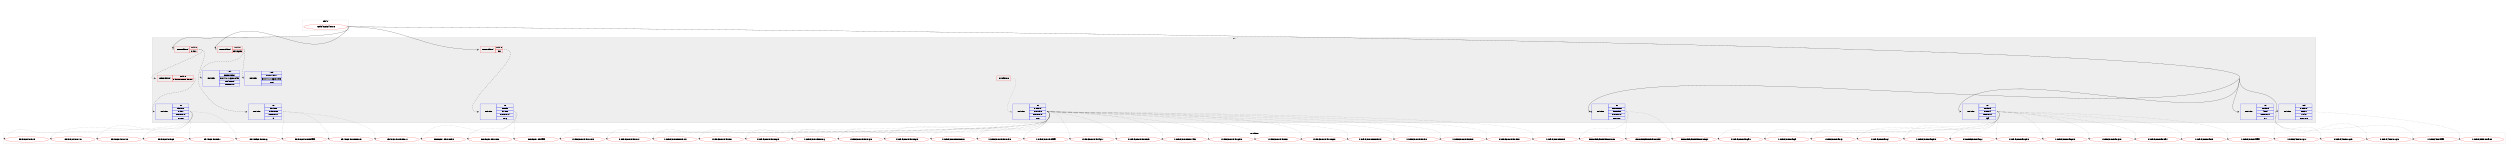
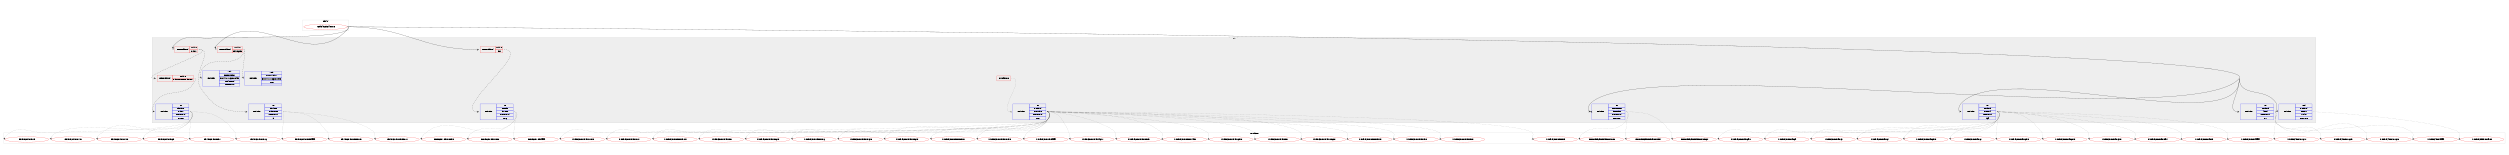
  digraph {
    compound=true
    concentrate=true
    fontname=Helvetica
    fontsize=10
    newrank=true
    rankdir=TB
    ranksep=1.5
    node [color=red fontname=Helvetica fontsize=10]
    edge [arrowhead=vee headport=w style=dotted tailport=e weight=100]
    n1 [label="media-libs/alsa-lib-1.1.3" width=4]
    n2 [color=blue label=<<TABLE BORDER="0" CELLBORDER="1" CELLSPACING="0" CELLPADDING="4" WIDTH="220"><TR><TD ROWSPAN="6" CELLPADDING="30">pack_dep</TD></TR><TR><TD WIDTH="110">no</TD></TR><TR><TD>sys-devel</TD></TR><TR><TD>automake</TD></TR><TR><TD>greaterequal</TD></TR><TR><TD>1.15</TD></TR></TABLE>> shape=none]
    n3 [label=<<TABLE BORDER="0" CELLBORDER="1" CELLSPACING="0" CELLPADDING="4"><TR><TD CELLPADDING="10">any_of_group</TD></TR></TABLE>> shape=none]
    n4 [color=blue label=<<TABLE BORDER="0" CELLBORDER="1" CELLSPACING="0" CELLPADDING="4" WIDTH="220"><TR><TD ROWSPAN="6" CELLPADDING="30">pack_dep</TD></TR><TR><TD WIDTH="110">no</TD></TR><TR><TD>app-doc</TD></TR><TR><TD>doxygen</TD></TR><TR><TD>greaterequal</TD></TR><TR><TD>1.2.6</TD></TR></TABLE>> shape=none]
    n5 [label=<<TABLE BORDER="0" CELLBORDER="1" CELLSPACING="0" CELLPADDING="4"><TR><TD ROWSPAN="3" CELLPADDING="10">use_conditional</TD></TR><TR><TD>positive</TD></TR><TR><TD>doc</TD></TR></TABLE>> shape=none]
    n6 [color=blue label=<<TABLE BORDER="0" CELLBORDER="1" CELLSPACING="0" CELLPADDING="4" WIDTH="220"><TR><TD ROWSPAN="6" CELLPADDING="30">pack_dep</TD></TR><TR><TD WIDTH="110">no</TD></TR><TR><TD>app-portage</TD></TR><TR><TD>elt-patches</TD></TR><TR><TD>greaterequal</TD></TR><TR><TD>20170422</TD></TR></TABLE>> shape=none]
    n7 [color=blue label=<<TABLE BORDER="0" CELLBORDER="1" CELLSPACING="0" CELLPADDING="4" WIDTH="220"><TR><TD ROWSPAN="6" CELLPADDING="30">pack_dep</TD></TR><TR><TD WIDTH="110">no</TD></TR><TR><TD>sys-devel</TD></TR><TR><TD>autoconf</TD></TR><TR><TD>greaterequal</TD></TR><TR><TD>2.69</TD></TR></TABLE>> shape=none]
    n8 [color=blue label=<<TABLE BORDER="0" CELLBORDER="1" CELLSPACING="0" CELLPADDING="4" WIDTH="220"><TR><TD ROWSPAN="6" CELLPADDING="30">pack_dep</TD></TR><TR><TD WIDTH="110">no</TD></TR><TR><TD>sys-devel</TD></TR><TR><TD>libtool</TD></TR><TR><TD>greaterequal</TD></TR><TR><TD>2.4</TD></TR></TABLE>> shape=none]
    n9 [color=blue label=<<TABLE BORDER="0" CELLBORDER="1" CELLSPACING="0" CELLPADDING="4" WIDTH="220"><TR><TD ROWSPAN="6" CELLPADDING="30">pack_dep</TD></TR><TR><TD WIDTH="110">weak</TD></TR><TR><TD>sys-devel</TD></TR><TR><TD>gettext</TD></TR><TR><TD>smaller</TD></TR><TR><TD>0.18.1.1-r3</TD></TR></TABLE>> shape=none]
    n10 [color=blue label=<<TABLE BORDER="0" CELLBORDER="1" CELLSPACING="0" CELLPADDING="4" WIDTH="220"><TR><TD ROWSPAN="6" CELLPADDING="30">pack_dep</TD></TR><TR><TD WIDTH="110">weak</TD></TR><TR><TD>app-emulation</TD></TR><TR><TD>emul-linux-x86-soundlibs</TD></TR><TR><TD>smallerequal</TD></TR><TR><TD>20130224-r1</TD></TR></TABLE>> shape=none]
    n11 [color=blue label=<<TABLE BORDER="0" CELLBORDER="1" CELLSPACING="0" CELLPADDING="4" WIDTH="220"><TR><TD ROWSPAN="6" CELLPADDING="30">pack_dep</TD></TR><TR><TD WIDTH="110">weak</TD></TR><TR><TD>app-emulation</TD></TR><TR><TD>emul-linux-x86-soundlibs</TD></TR><TR><TD>none</TD></TR><TR><TD></TD></TR></TABLE>> shape=none]
    n12 [label=<<TABLE BORDER="0" CELLBORDER="1" CELLSPACING="0" CELLPADDING="4"><TR><TD ROWSPAN="3" CELLPADDING="10">use_conditional</TD></TR><TR><TD>positive</TD></TR><TR><TD>abi_x86_32</TD></TR></TABLE>> shape=none]
    n13 [color=blue label=<<TABLE BORDER="0" CELLBORDER="1" CELLSPACING="0" CELLPADDING="4" WIDTH="220"><TR><TD ROWSPAN="6" CELLPADDING="30">pack_dep</TD></TR><TR><TD WIDTH="110">no</TD></TR><TR><TD>dev-lang</TD></TR><TR><TD>python</TD></TR><TR><TD>greaterequal</TD></TR><TR><TD>2.7.5-r2</TD></TR></TABLE>> shape=none]
    n14 [label=<<TABLE BORDER="0" CELLBORDER="1" CELLSPACING="0" CELLPADDING="4"><TR><TD ROWSPAN="3" CELLPADDING="10">use_conditional</TD></TR><TR><TD>positive</TD></TR><TR><TD>python_targets_python2_7</TD></TR></TABLE>> shape=none]
    n15 [color=blue label=<<TABLE BORDER="0" CELLBORDER="1" CELLSPACING="0" CELLPADDING="4" WIDTH="220"><TR><TD ROWSPAN="6" CELLPADDING="30">pack_dep</TD></TR><TR><TD WIDTH="110">no</TD></TR><TR><TD>dev-lang</TD></TR><TR><TD>python-exec</TD></TR><TR><TD>greaterequal</TD></TR><TR><TD>2</TD></TR></TABLE>> shape=none]
    n16 [label=<<TABLE BORDER="0" CELLBORDER="1" CELLSPACING="0" CELLPADDING="4"><TR><TD ROWSPAN="3" CELLPADDING="10">use_conditional</TD></TR><TR><TD>positive</TD></TR><TR><TD>python</TD></TR></TABLE>> shape=none]
    n17 [label="sys-devel/automake-1.10.3-r1" width=4]
    n18 [label="sys-devel/automake-1.10.3-r2" width=4]
    n19 [label="sys-devel/automake-1.11.6-r1" width=4]
    n20 [label="sys-devel/automake-1.11.6-r2" width=4]
    n21 [label="sys-devel/automake-1.12.6" width=4]
    n22 [label="sys-devel/automake-1.12.6-r1" width=4]
    n23 [label="sys-devel/automake-1.13.4" width=4]
    n24 [label="sys-devel/automake-1.13.4-r1" width=4]
    n25 [label="sys-devel/automake-1.14.1" width=4]
    n26 [label="sys-devel/automake-1.14.1-r1" width=4]
    n27 [label="sys-devel/automake-1.15" width=4]
-   n28 [label="sys-devel/automake-1.15-r1" width=4]
    n29 [label="sys-devel/automake-1.15-r2" width=4]
    n30 [label="sys-devel/automake-1.15.1" width=4]
    n31 [label="sys-devel/automake-1.15.1-r1" width=4]
    n32 [label="sys-devel/automake-1.4_p6-r2" width=4]
    n33 [label="sys-devel/automake-1.5-r2" width=4]
    n34 [label="sys-devel/automake-1.6.3-r2" width=4]
    n35 [label="sys-devel/automake-1.7.9-r3" width=4]
    n36 [label="sys-devel/automake-1.8.5-r5" width=4]
    n37 [label="sys-devel/automake-1.9.6-r4" width=4]
    n38 [label="sys-devel/automake-9999" width=4]
    n39 [label="app-doc/doxygen-1.8.12" width=4]
    n40 [label="app-doc/doxygen-1.8.13-r1" width=4]
    n41 [label="app-doc/doxygen-9999" width=4]
    n42 [label="app-portage/elt-patches-20170317" width=4]
    n43 [label="app-portage/elt-patches-20170422" width=4]
    n44 [label="app-portage/elt-patches-20170826.1" width=4]
    n45 [label="sys-devel/autoconf-2.13" width=4]
    n46 [label="sys-devel/autoconf-2.59-r7" width=4]
    n47 [label="sys-devel/autoconf-2.61-r2" width=4]
    n48 [label="sys-devel/autoconf-2.62-r1" width=4]
    n49 [label="sys-devel/autoconf-2.63-r1" width=4]
-   n50 [label="sys-portage/autoconf-2.64" width=4]
+   n50 [label="sys-devel/autoconf-2.64" width=4]
    n51 [label="sys-devel/autoconf-2.65-r1" width=4]
    n52 [label="sys-devel/autoconf-2.67" width=4]
    n53 [label="sys-devel/autoconf-2.68" width=4]
    n54 [label="sys-devel/autoconf-2.69" width=4]
    n55 [label="sys-devel/autoconf-2.69-r4" width=4]
    n56 [label="sys-devel/autoconf-9999" width=4]
    n57 [label="sys-devel/libtool-2.4.6-r2" width=4]
    n58 [label="sys-devel/libtool-2.4.6-r3" width=4]
    n59 [label="sys-devel/libtool-2.4.6-r4" width=4]
    n60 [label="sys-devel/libtool-9999" width=4]
    n61 [label="sys-devel/gettext-0.19.8.1" width=4]
    n62 [label="dev-lang/python-2.7.12" width=4]
    n63 [label="dev-lang/python-2.7.14" width=4]
    n64 [label="dev-lang/python-3.4.5" width=4]
-   n65 [label="dev-media/python-3.4.6" width=4]
+   n65 [label="dev-lang/python-3.4.6" width=4]
    n66 [label="dev-lang/python-3.5.4" width=4]
    n67 [label="dev-lang/python-3.6.3" width=4]
    n68 [label="dev-lang/python-exec-2.4.4" width=4]
    n69 [label="dev-lang/python-exec-2.4.5" width=4]
    n70 [label="dev-lang/python-exec-9999" width=4]
    subgraph cluster_1 {
      color=gray
      label=<<i>ebuild</i>>
      rank=same
      n1
    }
    subgraph cluster_2 {
      color=gray
      label=<<i>dependencies</i>>
      subgraph cluster_3 {
        color=gray
        fillcolor="#eeeeee"
        label=<<i>compile</i>>
        style=filled
        subgraph sub_4 {
          color=gray
          fillcolor="#eeeeee"
          label=<<i>compile</i>>
          style=filled
          n3
          subgraph sub_5 {
            color=gray
            fillcolor="#eeeeee"
            label=<<i>compile</i>>
            style=filled
            n2
          }
        }
        subgraph sub_6 {
          color=gray
          fillcolor="#eeeeee"
          label=<<i>compile</i>>
          style=filled
          n5
          subgraph sub_7 {
            color=gray
            fillcolor="#eeeeee"
            label=<<i>compile</i>>
            style=filled
            n4
          }
        }
        subgraph sub_8 {
          color=gray
          fillcolor="#eeeeee"
          label=<<i>compile</i>>
          style=filled
          n6
        }
        subgraph sub_9 {
          color=gray
          fillcolor="#eeeeee"
          label=<<i>compile</i>>
          style=filled
          n7
        }
        subgraph sub_10 {
          color=gray
          fillcolor="#eeeeee"
          label=<<i>compile</i>>
          style=filled
          n8
        }
        subgraph sub_11 {
          color=gray
          fillcolor="#eeeeee"
          label=<<i>compile</i>>
          style=filled
          n9
        }
      }
      subgraph cluster_12 {
        color=gray
        fillcolor="#eeeeee"
        label=<<i>compile and run</i>>
        style=filled
        subgraph sub_13 {
          color=gray
          fillcolor="#eeeeee"
          label=<<i>compile and run</i>>
          style=filled
          n12
          subgraph sub_14 {
            color=gray
            fillcolor="#eeeeee"
            label=<<i>compile and run</i>>
            style=filled
            n10
          }
          subgraph sub_15 {
            color=gray
            fillcolor="#eeeeee"
            label=<<i>compile and run</i>>
            style=filled
            n11
          }
        }
        subgraph sub_16 {
          color=gray
          fillcolor="#eeeeee"
          label=<<i>compile and run</i>>
          style=filled
          n16
          subgraph sub_17 {
            color=gray
            fillcolor="#eeeeee"
            label=<<i>compile and run</i>>
            style=filled
            n14
            subgraph sub_18 {
              color=gray
              fillcolor="#eeeeee"
              label=<<i>compile and run</i>>
              style=filled
              n13
            }
          }
          subgraph sub_19 {
            color=gray
            fillcolor="#eeeeee"
            label=<<i>compile and run</i>>
            style=filled
            n15
          }
        }
      }
      subgraph cluster_20 {
        color=gray
        fillcolor="#eeeeee"
        label=<<i>run</i>>
        style=filled
      }
    }
    subgraph cluster_21 {
      color=gray
      label=<<i>candidates</i>>
      rank=same
      subgraph sub_22 {
        color=black
        label=<<i>candidates</i>>
        nodesep=1
        rank=same
        n17
        n18
        n19
        n20
        n21
        n22
        n23
        n24
        n25
        n26
        n27
-       n28
        n29
        n30
        n31
        n32
        n33
        n34
        n35
        n36
        n37
        n38
      }
      subgraph sub_23 {
        color=black
        label=<<i>candidates</i>>
        nodesep=1
        rank=same
        n39
        n40
        n41
      }
      subgraph sub_24 {
        color=black
        label=<<i>candidates</i>>
        nodesep=1
        rank=same
        n42
        n43
        n44
      }
      subgraph sub_25 {
        color=black
        label=<<i>candidates</i>>
        nodesep=1
        rank=same
        n45
        n46
        n47
        n48
        n49
        n50
        n51
        n52
        n53
        n54
        n55
        n56
      }
      subgraph sub_26 {
        color=black
        label=<<i>candidates</i>>
        nodesep=1
        rank=same
        n57
        n58
        n59
        n60
      }
      subgraph sub_27 {
        color=black
        label=<<i>candidates</i>>
        nodesep=1
        rank=same
        n61
      }
      subgraph sub_28 {
        color=black
        label=<<i>candidates</i>>
        nodesep=1
        rank=same
      }
      subgraph sub_29 {
        color=black
        label=<<i>candidates</i>>
        nodesep=1
        rank=same
      }
      subgraph sub_30 {
        color=black
        label=<<i>candidates</i>>
        nodesep=1
        rank=same
        n62
        n63
        n64
        n65
        n66
        n67
      }
      subgraph sub_31 {
        color=black
        label=<<i>candidates</i>>
        nodesep=1
        rank=same
        n68
        n69
        n70
      }
    }
    n1 -> n5 [style=solid weight=20]
    n1 -> n6 [style=solid weight=20]
    n1 -> n7 [style=solid weight=20]
    n1 -> n8 [style=solid weight=20]
    n1 -> n9 [style=solid weight=20]
    n1 -> n12 [arrowhead=odotvee style=solid weight=20]
    n1 -> n16 [arrowhead=odotvee style=solid weight=20]
    n2 -> n17
    n2 -> n18
    n2 -> n19
    n2 -> n20
    n2 -> n21
    n2 -> n22
    n2 -> n23
    n2 -> n24
    n2 -> n25
    n2 -> n26
    n2 -> n27
-   n2 -> n28
    n2 -> n29
    n2 -> n30
    n2 -> n31
    n2 -> n32
    n2 -> n33
    n2 -> n34
    n2 -> n35
    n2 -> n36
    n2 -> n37
    n2 -> n38
    n3 -> n2 [arrowhead=oinv weight=20]
    n4 -> n39
    n4 -> n40
    n4 -> n41
    n5 -> n4 [style=dashed weight=20]
    n6 -> n42
    n6 -> n43
    n6 -> n44
    n7 -> n45
    n7 -> n46
    n7 -> n47
    n7 -> n48
    n7 -> n49
    n7 -> n50
    n7 -> n51
    n7 -> n52
    n7 -> n53
    n7 -> n54
    n7 -> n55
    n7 -> n56
    n8 -> n57
    n8 -> n58
    n8 -> n59
    n8 -> n60
    n9 -> n61
    n12 -> n10 [style=dashed weight=20]
    n12 -> n11 [style=dashed weight=20]
    n13 -> n62
    n13 -> n63
    n13 -> n64
    n13 -> n65
    n13 -> n66
    n13 -> n67
    n14 -> n13 [style=dashed weight=20]
    n15 -> n68
    n15 -> n69
    n15 -> n70
    n16 -> n14 [style=dashed weight=20]
    n16 -> n15 [style=dashed weight=20]
  }
